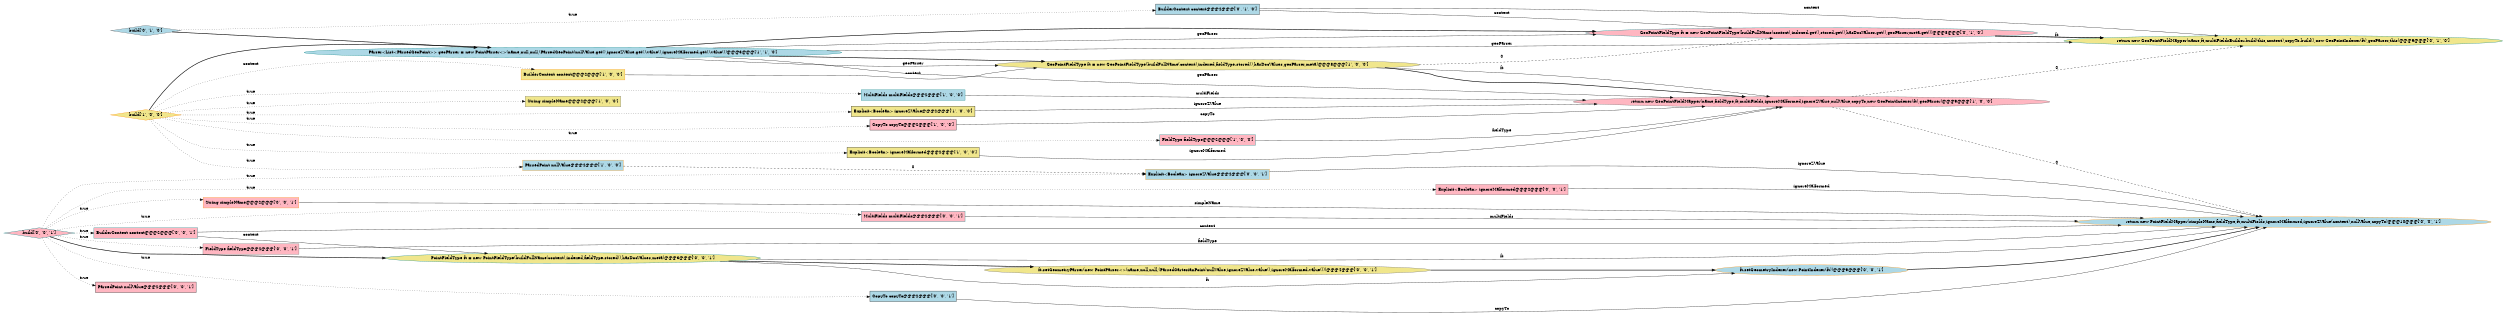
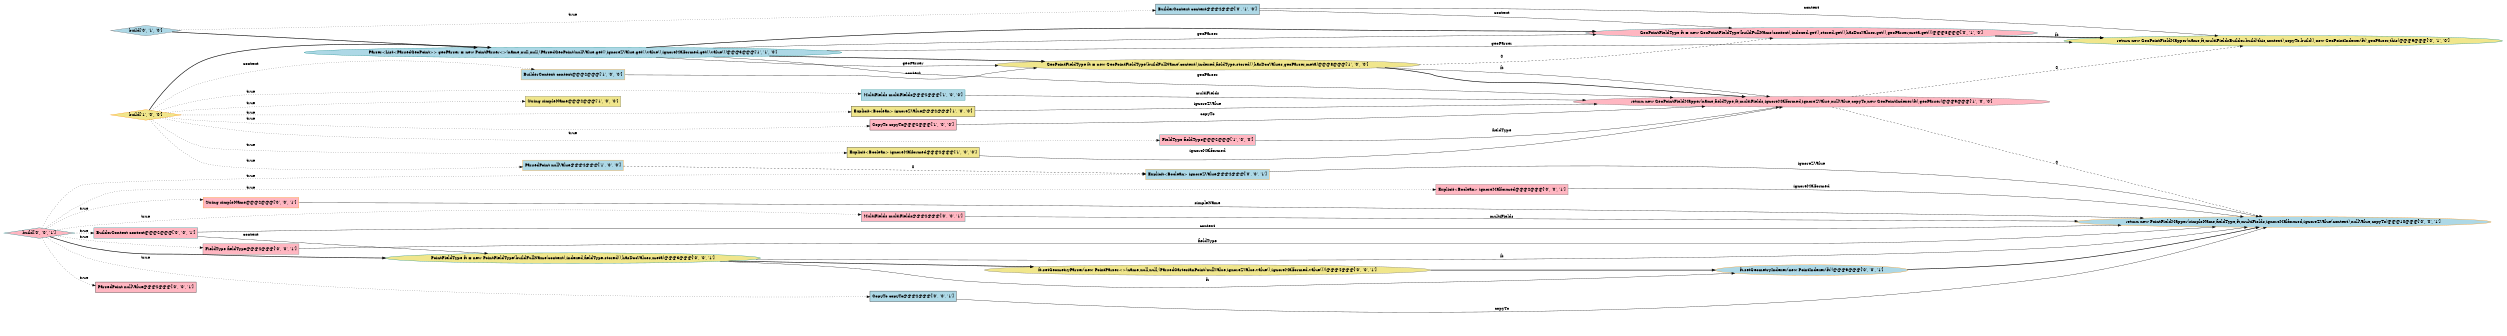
  digraph {
    rankdir=LR
    node [color=teal fillcolor=lightpink shape=box style=filled]
    edge [style=solid]
    n1 [color=darkorange fillcolor=lightblue label="Explicit<Boolean> ignoreZValue@@@2@@@['0', '0', '1']"]
    n2 [color=darkorange fillcolor=lightblue label="return new PointFieldMapper(simpleName,fieldType,ft,multiFields,ignoreMalformed,ignoreZValue(context),nullValue,copyTo)@@@10@@@['0', '0', '1']" shape=ellipse]
    n3 [color=darkorange fillcolor=khaki label="build['1', '0', '0']" shape=diamond]
    n4 [color=darkorange fillcolor=lightblue label="ParsedPoint nullValue@@@2@@@['1', '0', '0']"]
    n5 [fillcolor=lightblue label="MultiFields multiFields@@@2@@@['1', '0', '0']"]
    n6 [color=black fillcolor=khaki label="Explicit<Boolean> ignoreZValue@@@2@@@['1', '0', '0']"]
    n7 [color=gray40 fillcolor=khaki label="String simpleName@@@2@@@['1', '0', '0']"]
    n8 [color=black label="CopyTo copyTo@@@2@@@['1', '0', '0']"]
    n9 [fillcolor=lightblue label="Parser<List<ParsedGeoPoint>> geoParser = new PointParser<>(name,null,null,(ParsedGeoPoint)nullValue.get(),ignoreZValue.get().value(),ignoreMalformed.get().value())@@@3@@@['1', '1', '0']" shape=ellipse]
-   n10 [color=darkorange fillcolor=khaki label="BuilderContext context@@@2@@@['1', '0', '0']"]
+   n10 [color=darkorange fillcolor=lightblue label="BuilderContext context@@@2@@@['1', '0', '0']"]
    n11 [label="FieldType fieldType@@@2@@@['1', '0', '0']"]
    n12 [color=black fillcolor=khaki label="Explicit<Boolean> ignoreMalformed@@@2@@@['1', '0', '0']"]
    n13 [color=gray40 label="return new GeoPointFieldMapper(name,fieldType,ft,multiFields,ignoreMalformed,ignoreZValue,nullValue,copyTo,new GeoPointIndexer(ft),geoParser)@@@9@@@['1', '0', '0']" shape=ellipse]
    n14 [label="GeoPointFieldType ft = new GeoPointFieldType(buildFullName(context),indexed.get(),stored.get(),hasDocValues.get(),geoParser,meta.get())@@@8@@@['0', '1', '0']" shape=ellipse]
    n15 [fillcolor=khaki label="return new GeoPointFieldMapper(name,ft,multiFieldsBuilder.build(this,context),copyTo.build(),new GeoPointIndexer(ft),geoParser,this)@@@9@@@['0', '1', '0']" shape=ellipse]
    n16 [color=gray40 fillcolor=khaki label="GeoPointFieldType ft = new GeoPointFieldType(buildFullName(context),indexed,fieldType.stored(),hasDocValues,geoParser,meta)@@@8@@@['1', '0', '0']" shape=ellipse]
    n17 [color=gray40 label="FieldType fieldType@@@2@@@['0', '0', '1']"]
    n18 [color=black fillcolor=lightblue label="CopyTo copyTo@@@2@@@['0', '0', '1']"]
    n19 [color=gray40 fillcolor=khaki label="ft.setGeometryParser(new PointParser<>(name,null,null,(ParsedCartesianPoint)nullValue,ignoreZValue.value(),ignoreMalformed.value()))@@@4@@@['0', '0', '1']" shape=ellipse]
    n20 [color=darkorange fillcolor=lightblue label="ft.setGeometryIndexer(new PointIndexer(ft))@@@9@@@['0', '0', '1']" shape=ellipse]
    n21 [color=gray40 label="Explicit<Boolean> ignoreMalformed@@@2@@@['0', '0', '1']"]
    n22 [color=darkorange label="String simpleName@@@2@@@['0', '0', '1']"]
    n23 [color=black label="ParsedPoint nullValue@@@2@@@['0', '0', '1']"]
    n24 [color=black fillcolor=lightblue label="BuilderContext context@@@2@@@['0', '1', '0']"]
    n25 [label="BuilderContext context@@@2@@@['0', '0', '1']"]
    n26 [fillcolor=khaki label="PointFieldType ft = new PointFieldType(buildFullName(context),indexed,fieldType.stored(),hasDocValues,meta)@@@3@@@['0', '0', '1']" shape=ellipse]
    n27 [label="build['0', '0', '1']" shape=diamond]
    n28 [label="MultiFields multiFields@@@2@@@['0', '0', '1']"]
    n29 [color=gray40 fillcolor=lightblue label="build['0', '1', '0']" shape=diamond]
    n1 -> n2 [label=ignoreZValue]
    n3 -> n4 [label=true style=dotted]
    n3 -> n5 [label=true style=dotted]
    n3 -> n6 [label=true style=dotted]
    n3 -> n7 [label=true style=dotted]
    n3 -> n8 [label=true style=dotted]
    n3 -> n9 [style=bold]
    n3 -> n10 [label=context style=dotted]
    n3 -> n11 [label=true style=dotted]
    n3 -> n12 [label=true style=dotted]
    n4 -> n1 [label=0 style=dashed]
    n5 -> n13 [label=multiFields]
    n6 -> n13 [label=ignoreZValue]
    n8 -> n13 [label=copyTo]
    n9 -> n13 [label=geoParser]
    n9 -> n14 [label=geoParser]
    n9 -> n14 [style=bold]
    n9 -> n15 [label=geoParser]
    n9 -> n16 [style=bold]
    n9 -> n16 [label=geoParser]
    n10 -> n16 [label=context]
    n11 -> n13 [label=fieldType]
    n12 -> n13 [label=ignoreMalformed]
    n13 -> n2 [label=0 style=dashed]
    n13 -> n15 [label=0 style=dashed]
    n14 -> n15 [style=bold]
    n14 -> n15 [label=ft]
    n16 -> n13 [label=ft]
    n16 -> n13 [style=bold]
    n16 -> n14 [label=0 style=dashed]
    n17 -> n2 [label=fieldType]
    n18 -> n2 [label=copyTo]
    n19 -> n20 [style=bold]
    n20 -> n2 [style=bold]
    n21 -> n2 [label=ignoreMalformed]
    n22 -> n2 [label=simpleName]
    n24 -> n14 [label=context]
    n24 -> n15 [label=context]
    n25 -> n2 [label=context]
    n25 -> n26 [label=context]
    n26 -> n2 [label=ft]
    n26 -> n19 [style=bold]
    n26 -> n20 [label=ft]
    n27 -> n1 [label=true style=dotted]
    n27 -> n17 [label=true style=dotted]
    n27 -> n18 [label=true style=dotted]
    n27 -> n21 [label=true style=dotted]
    n27 -> n22 [label=true style=dotted]
    n27 -> n23 [label=true style=dotted]
    n27 -> n25 [label=true style=dotted]
    n27 -> n26 [style=bold]
    n27 -> n28 [label=true style=dotted]
    n28 -> n2 [label=multiFields]
    n29 -> n9 [style=bold]
    n29 -> n24 [label=true style=dotted]
  }
